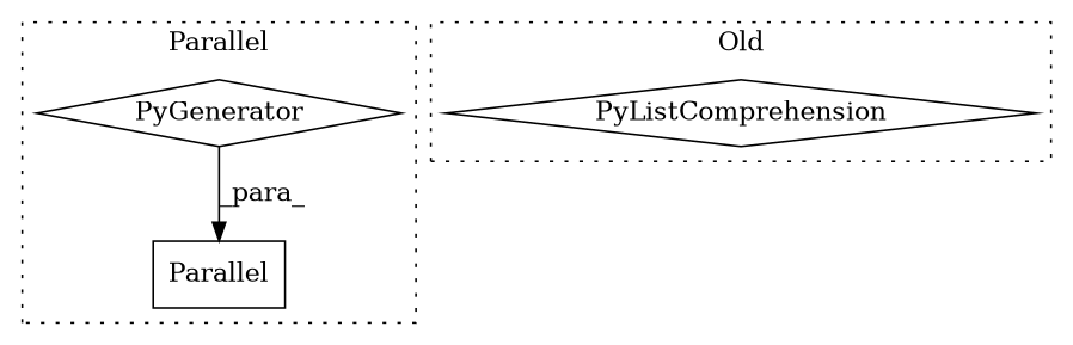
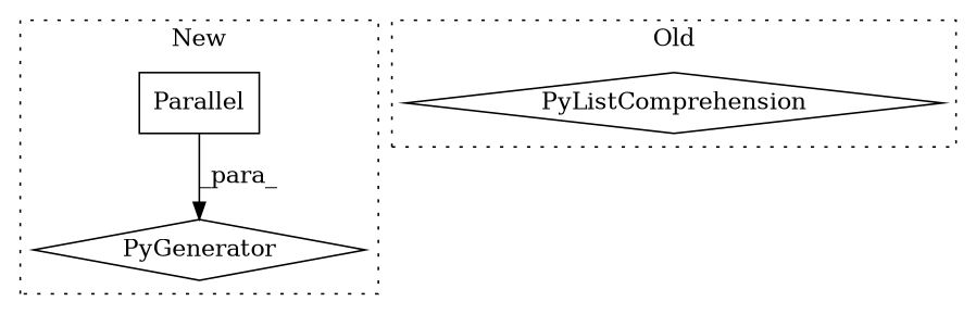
  digraph {
    node [shape=diamond]
    n1 [a=32 l="22,-3" label=Parallel s="23129,23335" shape=box]
    n2 [a=107 l=184 label=PyGenerator s=23151]
    n3 [a=109 l=188 label=PyListComprehension s=23137]
    subgraph cluster_1 {
-     label=Parallel
+     label=New
      style=dotted
      n1
      n2
    }
    subgraph cluster_2 {
      label=Old
      style=dotted
      n3
    }
-   n2 -> n1 [label=_para_]
+   n1 -> n2 [label=_para_]
  }
